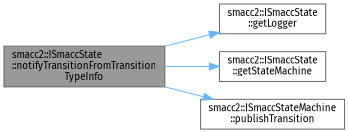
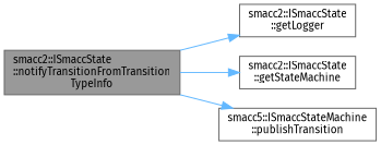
  digraph {
    fontname="Fira Sans"
    rankdir=LR
    node [color=grey40 fillcolor=white fontname="Fira Sans" fontsize=10 shape=box style=filled]
    edge [color=steelblue1 fontname="Fira Sans" fontsize=10 labelfontname=Helvetica labelfontsize=10 style=solid]
    n1 [color=gray40 fillcolor=grey60 fontcolor=black height=0.2 label="smacc2::ISmaccState\l::notifyTransitionFromTransition\lTypeInfo" width=0.4]
    n2 [height=0.2 label="smacc2::ISmaccState\l::getLogger" width=0.4]
    n3 [height=0.2 label="smacc2::ISmaccState\l::getStateMachine" width=0.4]
-   n4 [height=0.2 label="smacc2::ISmaccStateMachine\l::publishTransition" width=0.4]
+   n4 [height=0.2 label="smacc5::ISmaccStateMachine\l::publishTransition" width=0.4]
    n1 -> n2
    n1 -> n3
    n1 -> n4
  }
